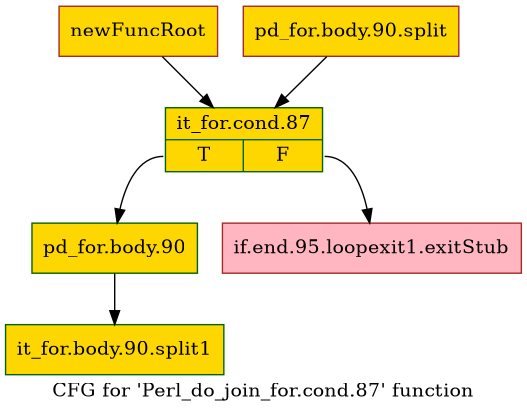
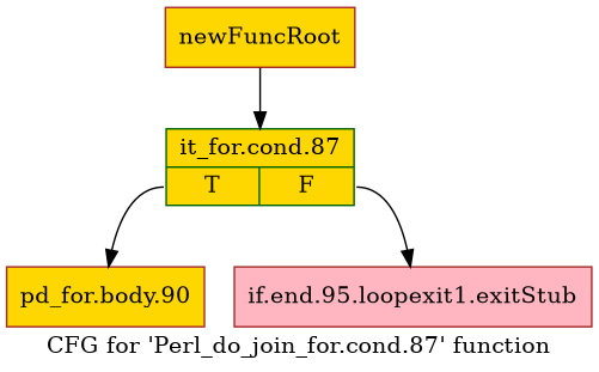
  digraph {
    label="CFG for 'Perl_do_join_for.cond.87' function"
    node [color=brown fillcolor=gold shape=record style=filled]
    n1 [label="{newFuncRoot}"]
    n2 [color=darkgreen label="{it_for.cond.87|{<s0>T|<s1>F}}"]
    n3 [fillcolor=lightpink label="{if.end.95.loopexit1.exitStub}"]
-   n4 [color=darkgreen label="{pd_for.body.90}"]
-   n5 [color=darkgreen label="{it_for.body.90.split1}"]
-   n6 [label="{pd_for.body.90.split}"]
+   n4 [label="{pd_for.body.90}"]
    n1 -> n2
    n2 -> n3 [tailport=s1]
    n2 -> n4 [tailport=s0]
-   n4 -> n5
-   n6 -> n2
  }
